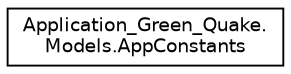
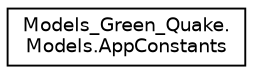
  digraph {
    rankdir=LR
-   n1 [color=black fillcolor=white fontname=Helvetica fontsize=10 height=0.2 label="Application_Green_Quake.\lModels.AppConstants" shape=record style=filled width=0.4]
+   n1 [color=black fillcolor=white fontname=Helvetica fontsize=10 height=0.2 label="Models_Green_Quake.\lModels.AppConstants" shape=record style=filled width=0.4]
  }
